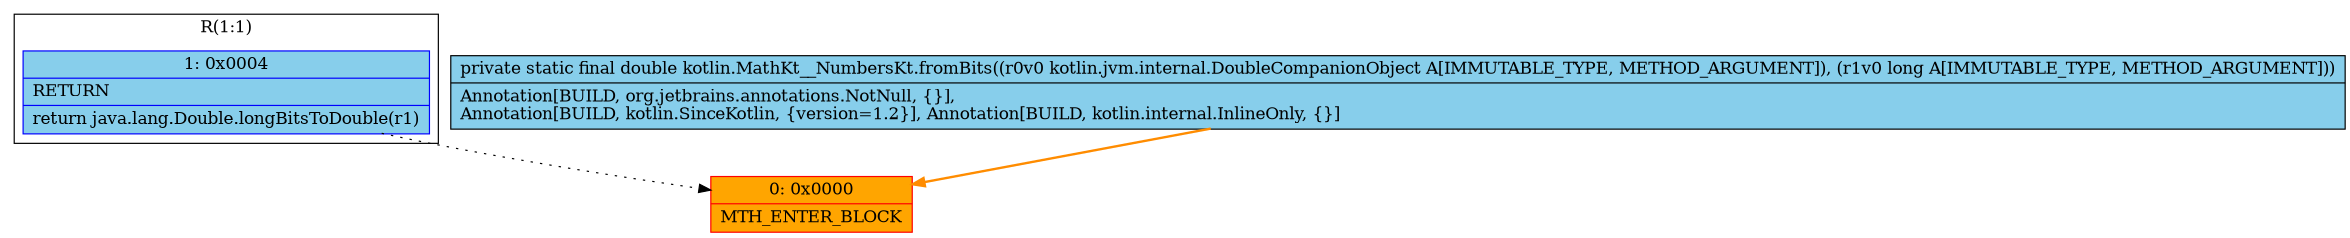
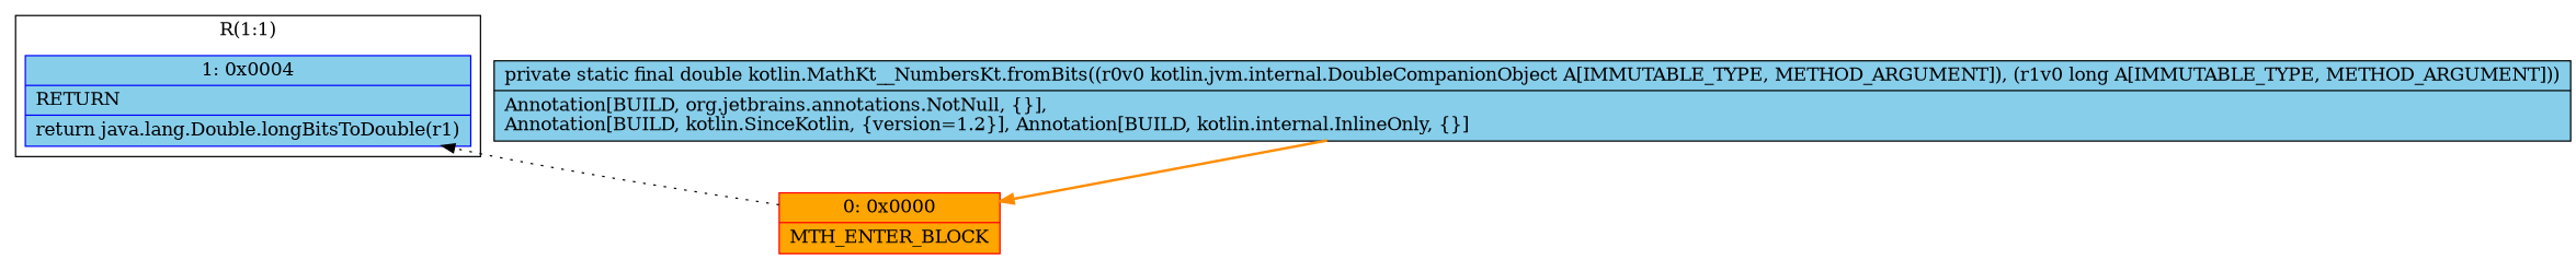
  digraph {
    node [shape=record style=filled fillcolor=skyblue]
    n1 [color=blue label="{1\:\ 0x0004|RETURN\l|return java.lang.Double.longBitsToDouble(r1)\l}"]
    n2 [color=red label="{0\:\ 0x0000|MTH_ENTER_BLOCK\l}" fillcolor=orange]
    n3 [label="{private static final double kotlin.MathKt__NumbersKt.fromBits((r0v0 kotlin.jvm.internal.DoubleCompanionObject A[IMMUTABLE_TYPE, METHOD_ARGUMENT]), (r1v0 long A[IMMUTABLE_TYPE, METHOD_ARGUMENT]))  | Annotation[BUILD, org.jetbrains.annotations.NotNull, \{\}], \lAnnotation[BUILD, kotlin.SinceKotlin, \{version=1.2\}], Annotation[BUILD, kotlin.internal.InlineOnly, \{\}]\l}"]
    subgraph cluster_1 {
      label="R(1:1)"
      n1
    }
-   n1 -> n2 [color=black style=dotted]
+   n2 -> n1 [color=black style=dotted]
    n3 -> n2 [color=darkorange style=bold]
  }
